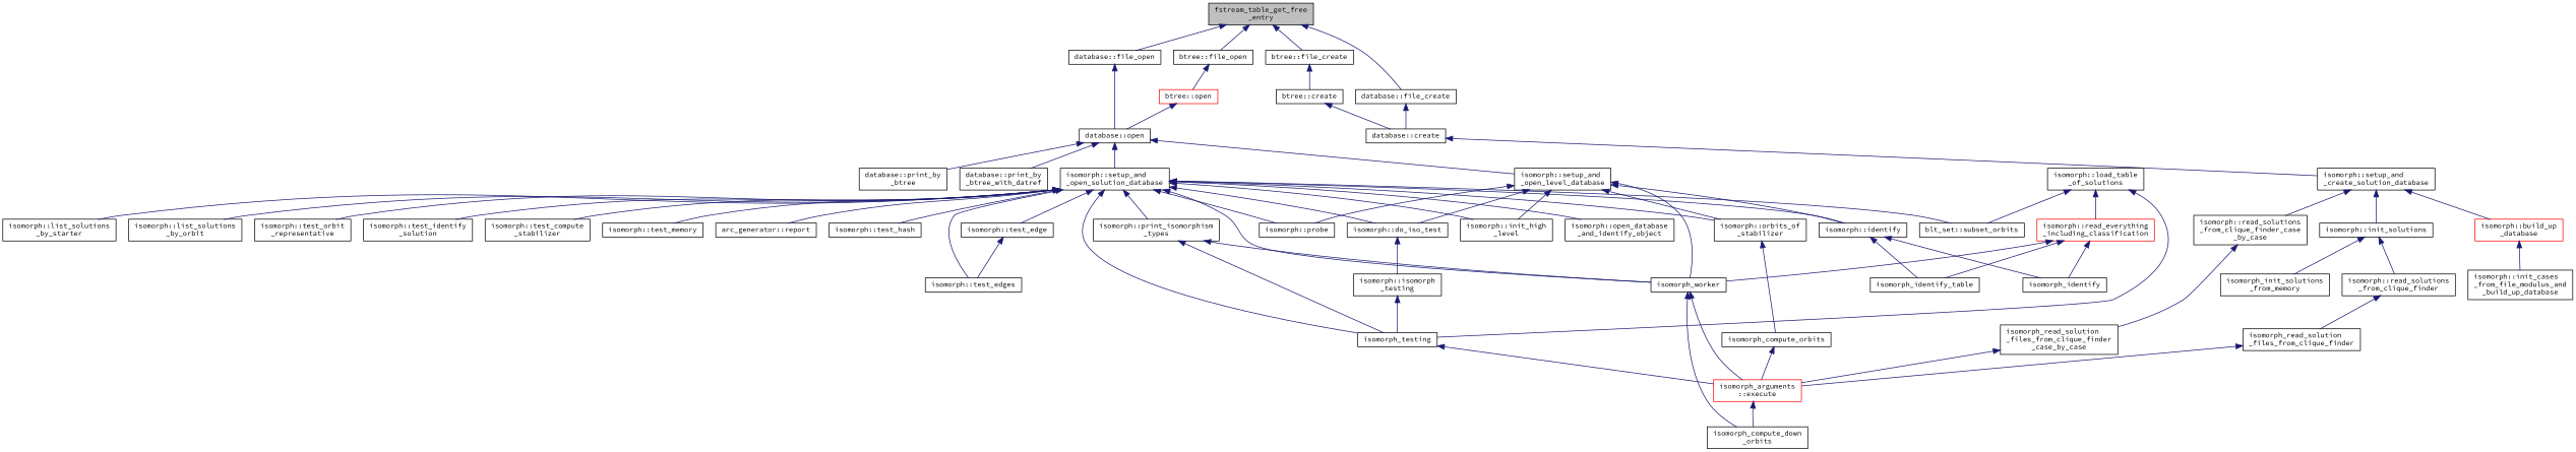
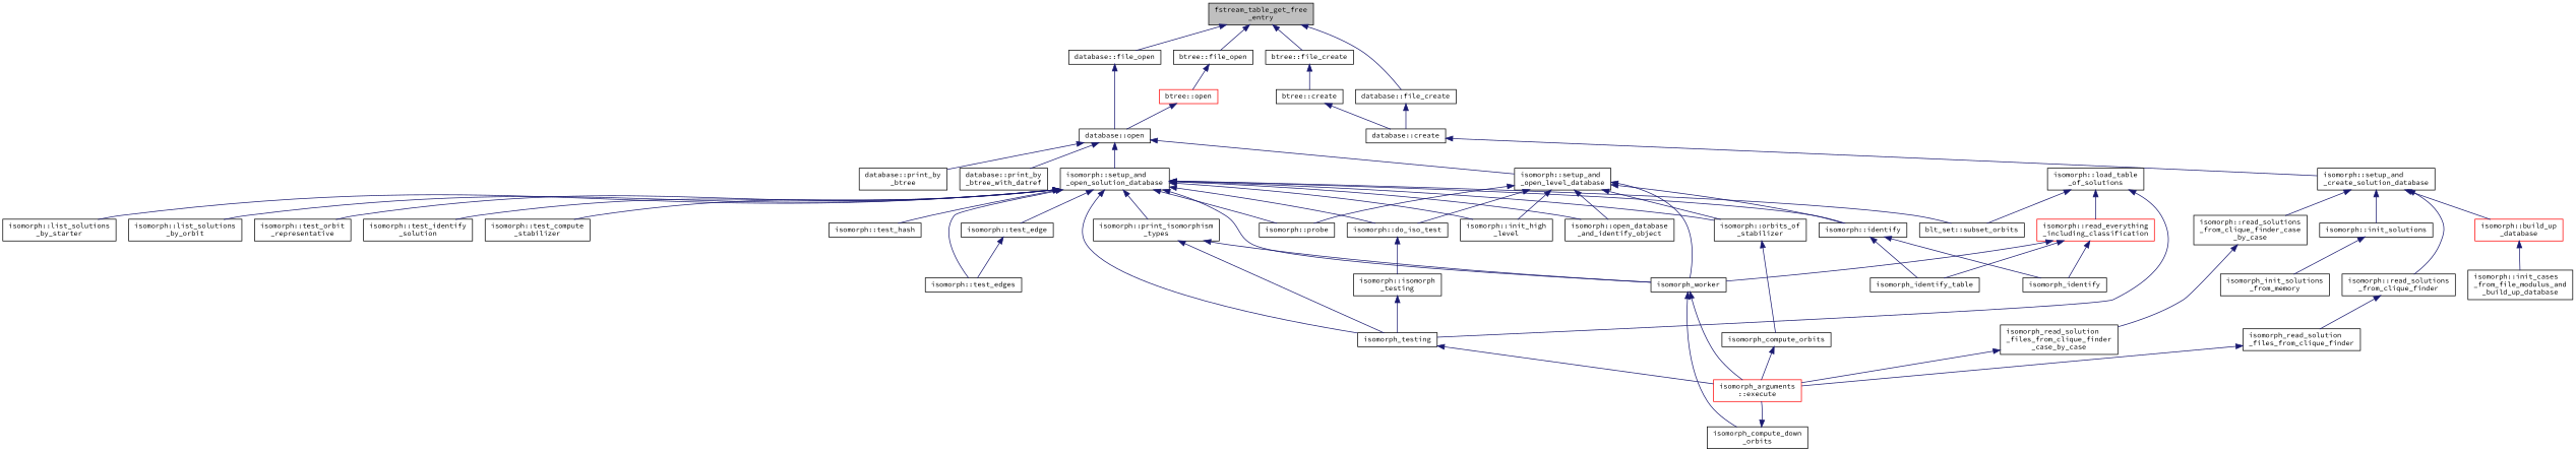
  digraph {
    fontname="Source Code Pro"
    rankdir=TB
    node [color=black fillcolor=white fontname="Source Code Pro" fontsize=10 shape=record style=filled]
    edge [color=midnightblue dir=back fontname="Source Code Pro" fontsize=10 labelfontname=Helvetica labelfontsize=10 style=solid]
    n1 [fillcolor=grey75 fontcolor=black height=0.2 label="fstream_table_get_free\l_entry" width=0.4]
    n2 [height=0.2 label="btree::file_open" width=0.4]
    n3 [height=0.2 label="btree::file_create" width=0.4]
    n4 [height=0.2 label="database::file_open" width=0.4]
    n5 [height=0.2 label="database::file_create" width=0.4]
    n6 [color=red height=0.2 label="btree::open" width=0.4]
    n7 [height=0.2 label="btree::create" width=0.4]
    n8 [height=0.2 label="database::open" width=0.4]
    n9 [height=0.2 label="database::create" width=0.4]
    n10 [height=0.2 label="database::print_by\l_btree" width=0.4]
    n11 [height=0.2 label="database::print_by\l_btree_with_datref" width=0.4]
    n12 [height=0.2 label="isomorph::setup_and\l_open_solution_database" width=0.4]
    n13 [height=0.2 label="isomorph::setup_and\l_open_level_database" width=0.4]
    n14 [height=0.2 label="blt_set::subset_orbits" width=0.4]
-   n15 [height=0.2 label="arc_generator::report" width=0.4]
    n16 [height=0.2 label=isomorph_worker width=0.4]
    n17 [height=0.2 label=isomorph_testing width=0.4]
    n18 [height=0.2 label="isomorph::list_solutions\l_by_starter" width=0.4]
    n19 [height=0.2 label="isomorph::list_solutions\l_by_orbit" width=0.4]
    n20 [height=0.2 label="isomorph::orbits_of\l_stabilizer" width=0.4]
    n21 [height=0.2 label="isomorph::test_orbit\l_representative" width=0.4]
    n22 [height=0.2 label="isomorph::test_identify\l_solution" width=0.4]
    n23 [height=0.2 label="isomorph::test_compute\l_stabilizer" width=0.4]
-   n24 [height=0.2 label="isomorph::test_memory" width=0.4]
    n25 [height=0.2 label="isomorph::test_edges" width=0.4]
    n26 [height=0.2 label="isomorph::test_edge" width=0.4]
    n27 [height=0.2 label="isomorph::test_hash" width=0.4]
    n28 [height=0.2 label="isomorph::init_high\l_level" width=0.4]
    n29 [height=0.2 label="isomorph::open_database\l_and_identify_object" width=0.4]
    n30 [height=0.2 label="isomorph::print_isomorphism\l_types" width=0.4]
    n31 [height=0.2 label="isomorph::probe" width=0.4]
    n32 [height=0.2 label="isomorph::do_iso_test" width=0.4]
    n33 [height=0.2 label="isomorph::identify" width=0.4]
    n34 [height=0.2 label="isomorph::load_table\l_of_solutions" width=0.4]
    n35 [color=red height=0.2 label="isomorph::read_everything\l_including_classification" width=0.4]
    n36 [color=red height=0.2 label="isomorph_arguments\l::execute" width=0.4]
    n37 [height=0.2 label="isomorph_compute_down\l_orbits" width=0.4]
    n38 [height=0.2 label=isomorph_compute_orbits width=0.4]
    n39 [height=0.2 label="isomorph::isomorph\l_testing" width=0.4]
    n40 [height=0.2 label=isomorph_identify width=0.4]
    n41 [height=0.2 label=isomorph_identify_table width=0.4]
    n42 [height=0.2 label="isomorph::setup_and\l_create_solution_database" width=0.4]
    n43 [height=0.2 label="isomorph::init_solutions" width=0.4]
    n44 [height=0.2 label="isomorph::read_solutions\l_from_clique_finder_case\l_by_case" width=0.4]
    n45 [height=0.2 label="isomorph::read_solutions\l_from_clique_finder" width=0.4]
    n46 [color=red height=0.2 label="isomorph::build_up\l_database" width=0.4]
    n47 [height=0.2 label="isomorph_init_solutions\l_from_memory" width=0.4]
    n48 [height=0.2 label="isomorph_read_solution\l_files_from_clique_finder\l_case_by_case" width=0.4]
    n49 [height=0.2 label="isomorph_read_solution\l_files_from_clique_finder" width=0.4]
    n50 [height=0.2 label="isomorph::init_cases\l_from_file_modulus_and\l_build_up_database" width=0.4]
    n1 -> n2
    n1 -> n3
    n1 -> n4
    n1 -> n5
    n2 -> n6
    n3 -> n7
    n4 -> n8
    n5 -> n9
    n6 -> n8
    n7 -> n9
    n8 -> n10
    n8 -> n11
    n8 -> n12
    n8 -> n13
    n9 -> n42
    n12 -> n14
-   n12 -> n15
    n12 -> n16
    n12 -> n17
    n12 -> n18
    n12 -> n19
    n12 -> n20
    n12 -> n21
    n12 -> n22
    n12 -> n23
-   n12 -> n24
    n12 -> n25
    n12 -> n26
    n12 -> n27
    n12 -> n28
    n12 -> n29
    n12 -> n30
    n12 -> n31
    n12 -> n32
    n12 -> n33
    n13 -> n16
    n13 -> n20
    n13 -> n28
+   n13 -> n29
    n13 -> n31
    n13 -> n32
    n13 -> n33
    n16 -> n36
    n16 -> n37
    n17 -> n36
    n20 -> n38
    n26 -> n25
    n30 -> n16
    n30 -> n17
    n32 -> n39
    n33 -> n40
    n33 -> n41
    n34 -> n14
    n34 -> n17
    n34 -> n35
    n35 -> n16
    n35 -> n40
    n35 -> n41
-   n36 -> n37
+   n37 -> n36
    n38 -> n36
    n39 -> n17
    n42 -> n43
    n42 -> n44
-   n43 -> n45
+   n42 -> n45
    n42 -> n46
    n43 -> n47
    n44 -> n48
    n45 -> n49
    n46 -> n50
    n48 -> n36
    n49 -> n36
  }
